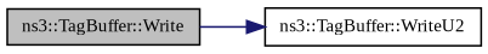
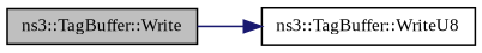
  digraph {
    rankdir=LR
    fontname="Liberation Serif"
    node [color=black fontname="Liberation Serif" fontsize=10 shape=record style=filled]
    n1 [fillcolor=grey75 fontcolor=black height=0.2 label="ns3::TagBuffer::Write" width=0.4]
-   n2 [fillcolor=white height=0.2 label="ns3::TagBuffer::WriteU2" width=0.4]
+   n2 [fillcolor=white height=0.2 label="ns3::TagBuffer::WriteU8" width=0.4]
    n1 -> n2 [color=midnightblue fontname="Liberation Serif" fontsize=10 labelfontname=Helvetica labelfontsize=10 style=solid]
  }
